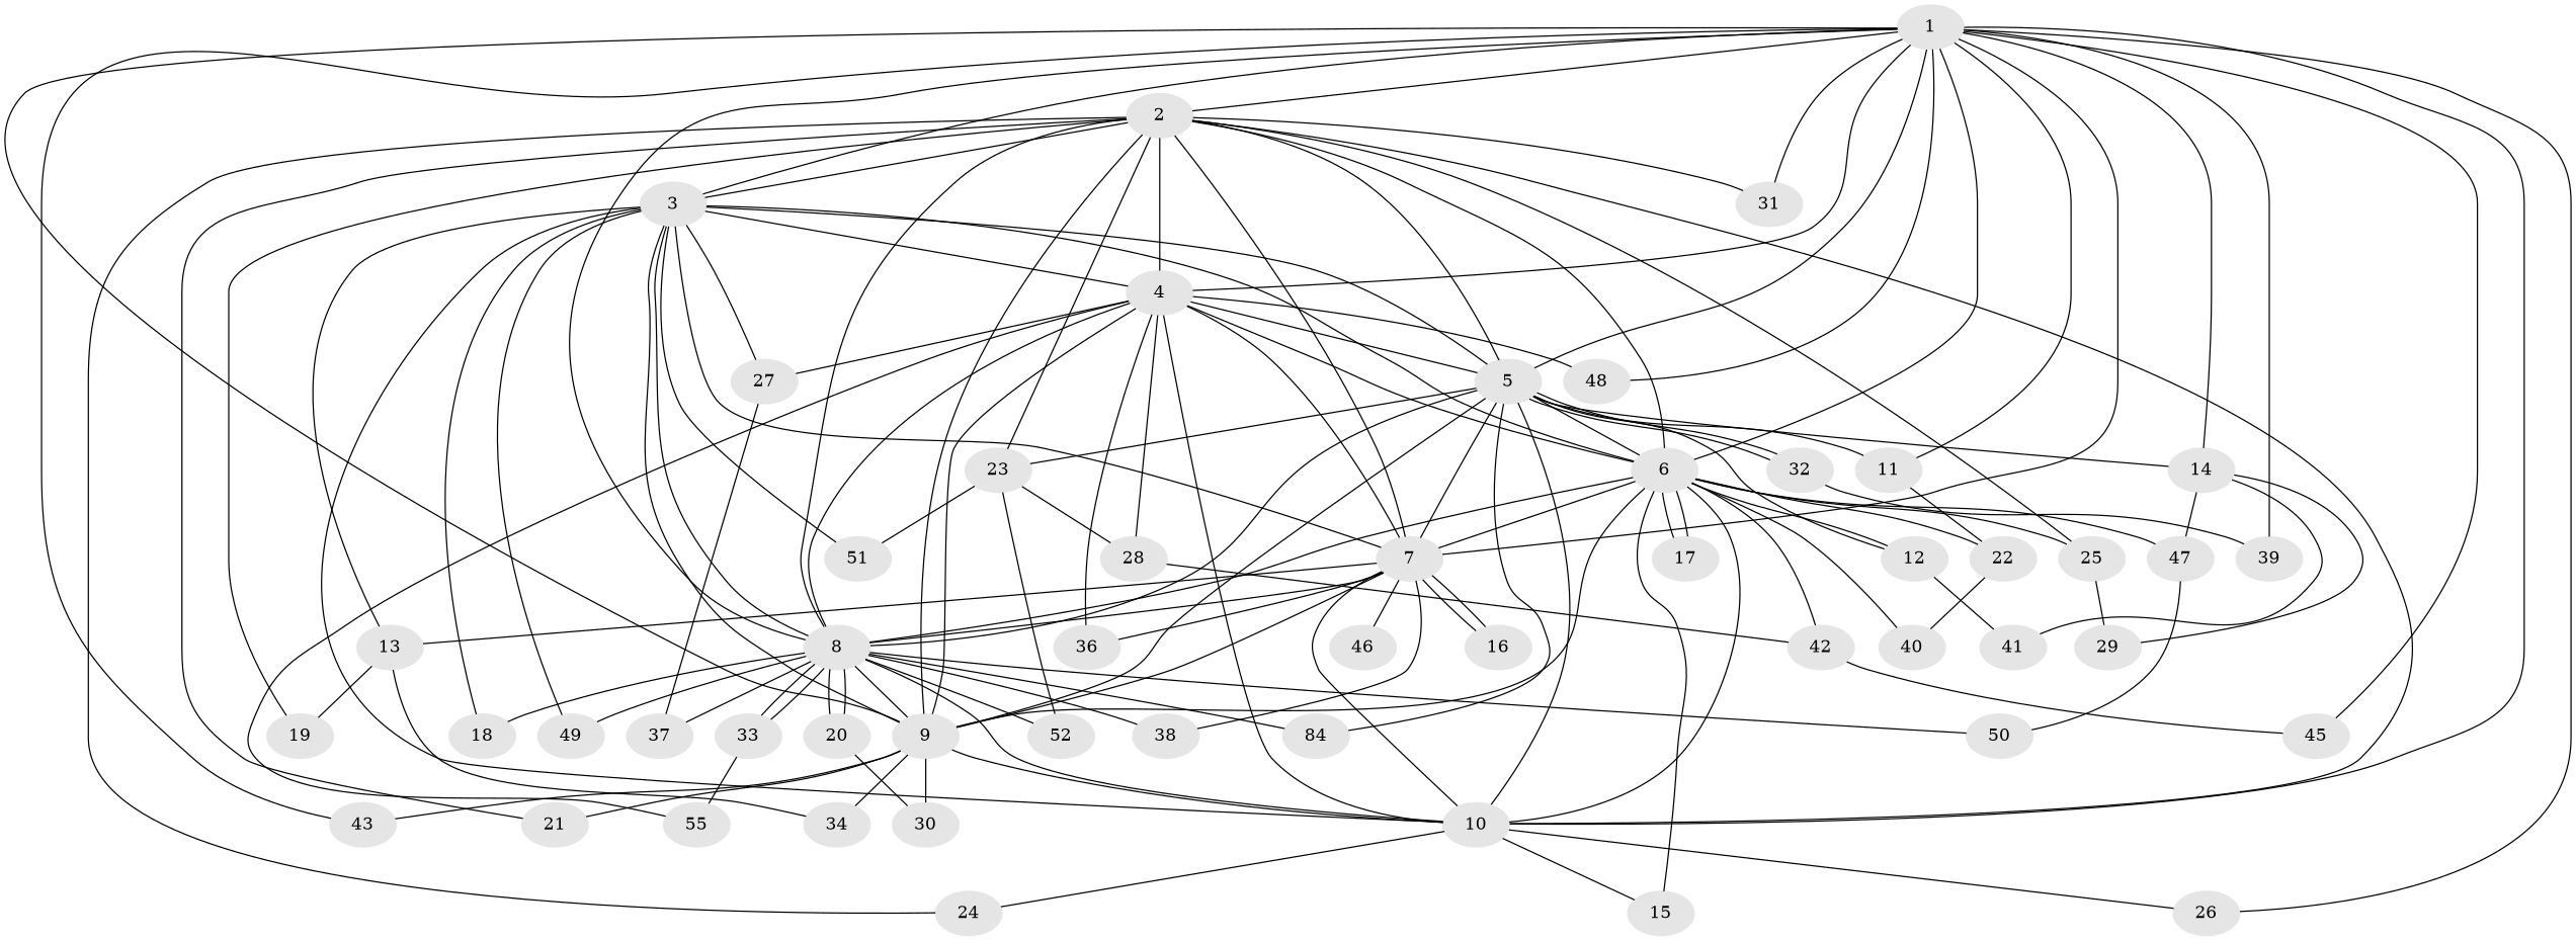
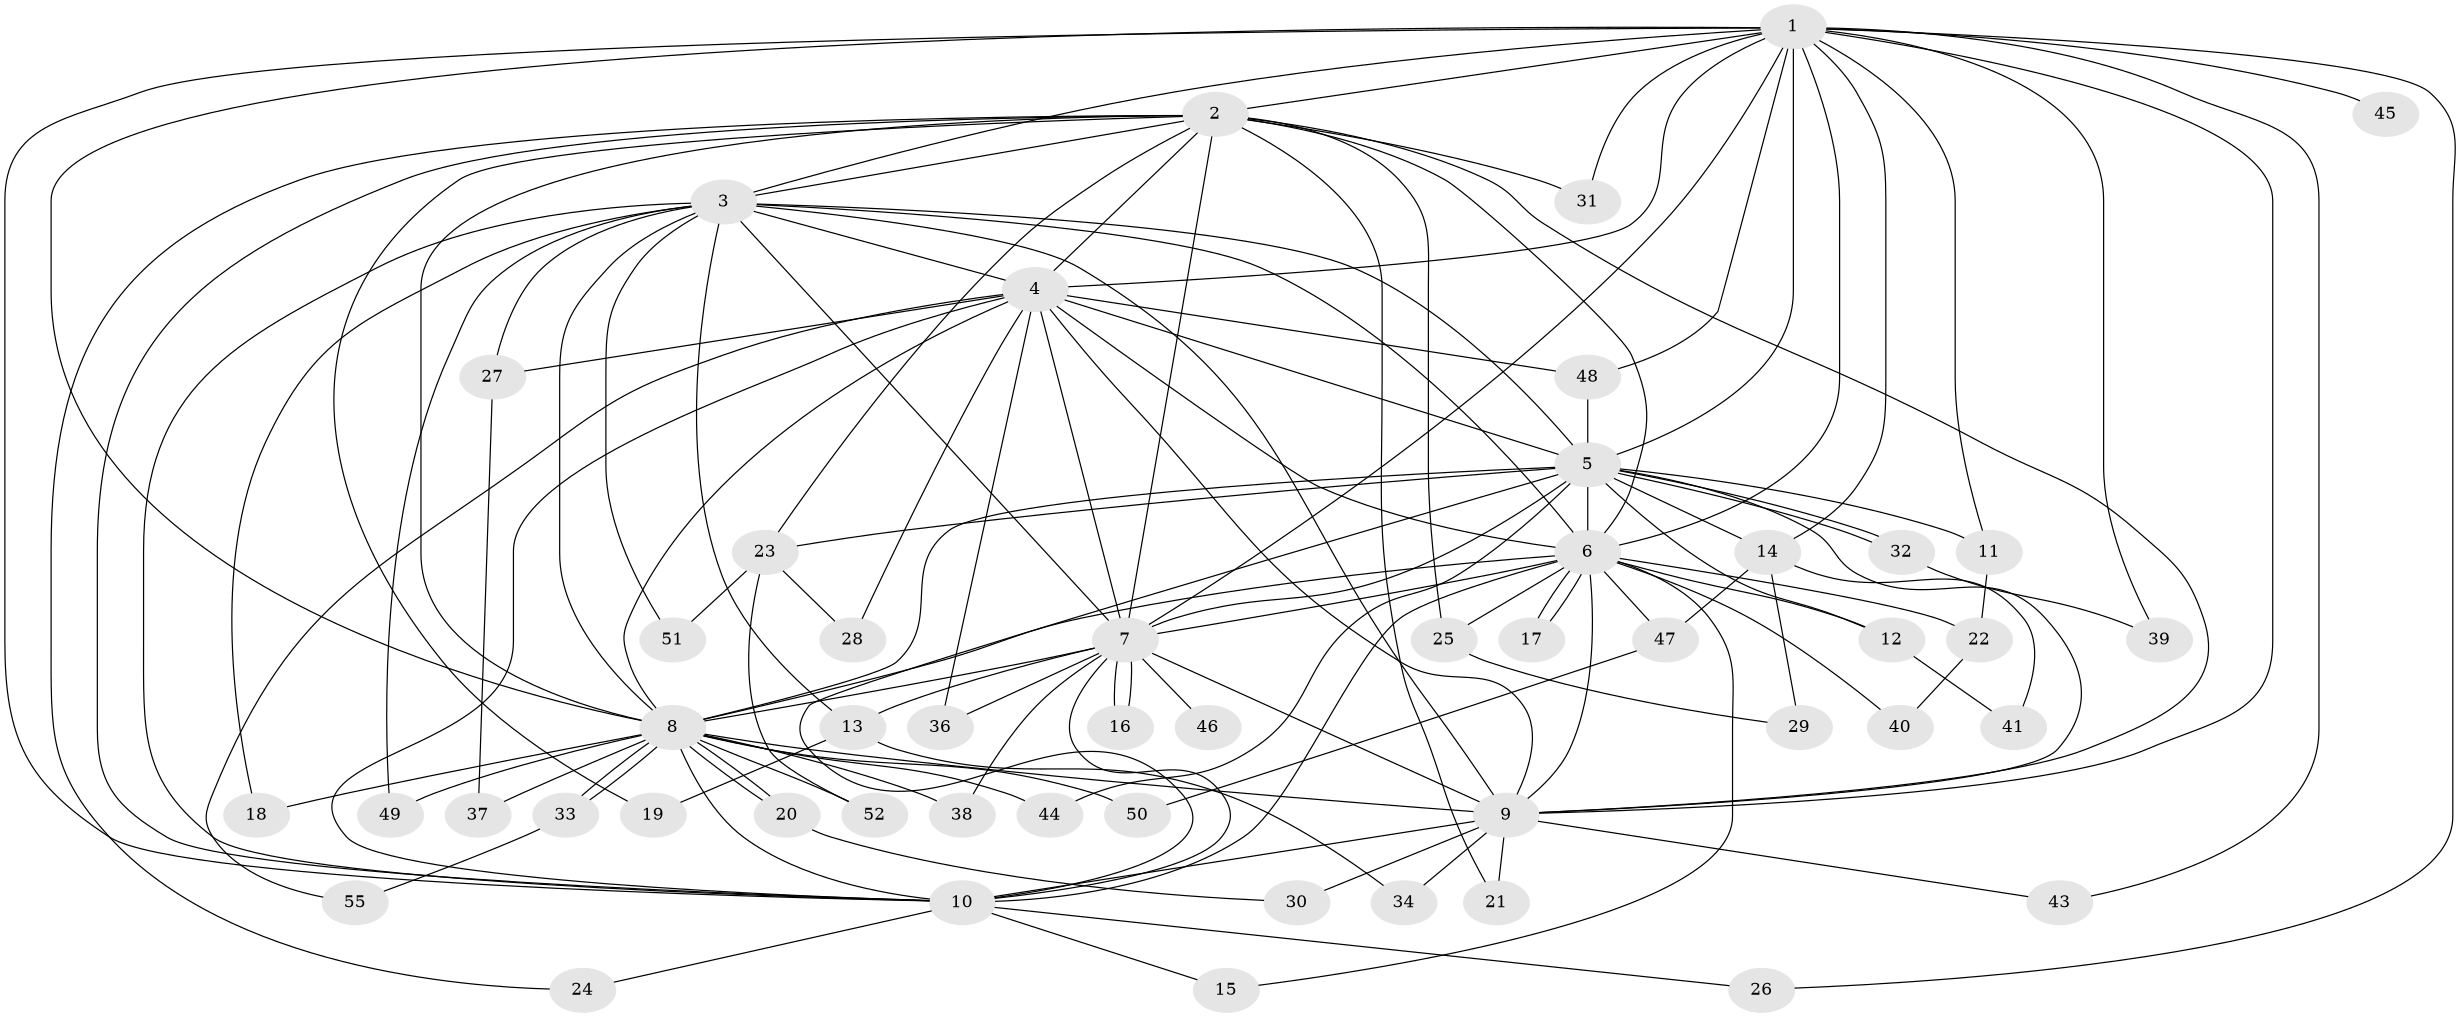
  graph {
    node [color=gray90 style=filled]
    1
    2
    3
    4
    5
    6
    7
    8
    9
    10
    11
    14
    26
    31
    39
    43
    45
    48
    19
    21
    23
    24
    25
    13
    18
    27
    49
    51
    28
    n30 [label=55]
    36
    12
    32
-   44 [label=84]
+   44
    15
    17
    22
    40
-   42
    47
    16
    38
    46
    20
    33
    37
    50
    52
    30
    34
    41
    29
    1 -- 2
    1 -- 3
    1 -- 4
    1 -- 5
    1 -- 6
    1 -- 7
    1 -- 8
    1 -- 9
    1 -- 10
    1 -- 11
    1 -- 14
    1 -- 26
    1 -- 31
    1 -- 39
    1 -- 43
    1 -- 45
    1 -- 48
    2 -- 3
    2 -- 4
-   2 -- 5
+   48 -- 5
    2 -- 6
    2 -- 7
    2 -- 8
    2 -- 9
    2 -- 10
    2 -- 31
    2 -- 19
    2 -- 21
    2 -- 23
    2 -- 24
    2 -- 25
    3 -- 4
    3 -- 5
    3 -- 6
    3 -- 7
    3 -- 8
    3 -- 9
    3 -- 10
    3 -- 13
    3 -- 18
    3 -- 27
    3 -- 49
    3 -- 51
    4 -- 5
    4 -- 6
    4 -- 7
    4 -- 8
    4 -- 9
    4 -- 10
    4 -- 48
    4 -- 27
    4 -- 28
    4 -- n30
    4 -- 36
    5 -- 6
    5 -- 7
    5 -- 8
    5 -- 9
    5 -- 10
    5 -- 11
    5 -- 14
    5 -- 23
    5 -- 12
    5 -- 32
    5 -- 32
    5 -- 44
    6 -- 7
    6 -- 8
    6 -- 9
    6 -- 10
    6 -- 25
    6 -- 12
    6 -- 15
    6 -- 17
    6 -- 17
    6 -- 22
    6 -- 40
-   6 -- 42
    6 -- 47
    7 -- 8
    7 -- 9
    7 -- 10
    7 -- 13
    7 -- 36
    7 -- 16
    7 -- 16
    7 -- 38
    7 -- 46
    8 -- 9
    8 -- 10
    8 -- 18
    8 -- 49
    8 -- 44
    8 -- 38
    8 -- 20
    8 -- 20
    8 -- 33
    8 -- 33
    8 -- 37
    8 -- 50
    8 -- 52
    9 -- 10
    9 -- 43
    9 -- 21
    9 -- 30
    9 -- 34
    10 -- 26
    10 -- 24
    10 -- 15
    11 -- 22
    14 -- 47
    14 -- 41
    14 -- 29
    23 -- 51
    23 -- 28
    23 -- 52
    25 -- 29
    13 -- 19
    13 -- 34
    27 -- 37
-   28 -- 42
    12 -- 41
    32 -- 39
    22 -- 40
-   42 -- 45
    47 -- 50
    20 -- 30
    33 -- n30
  }
